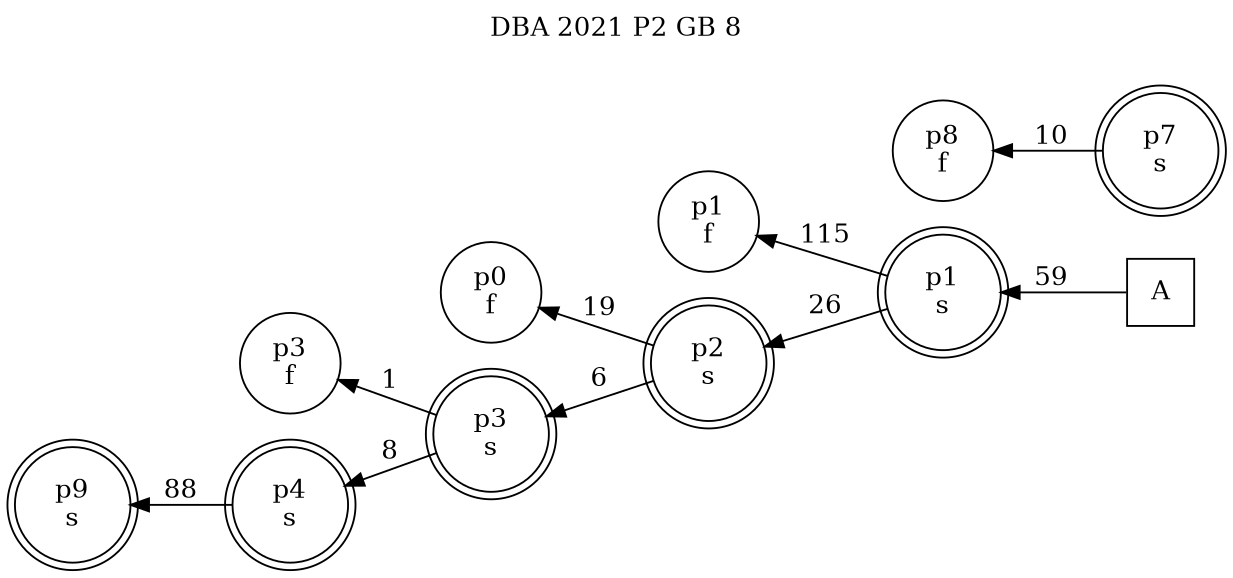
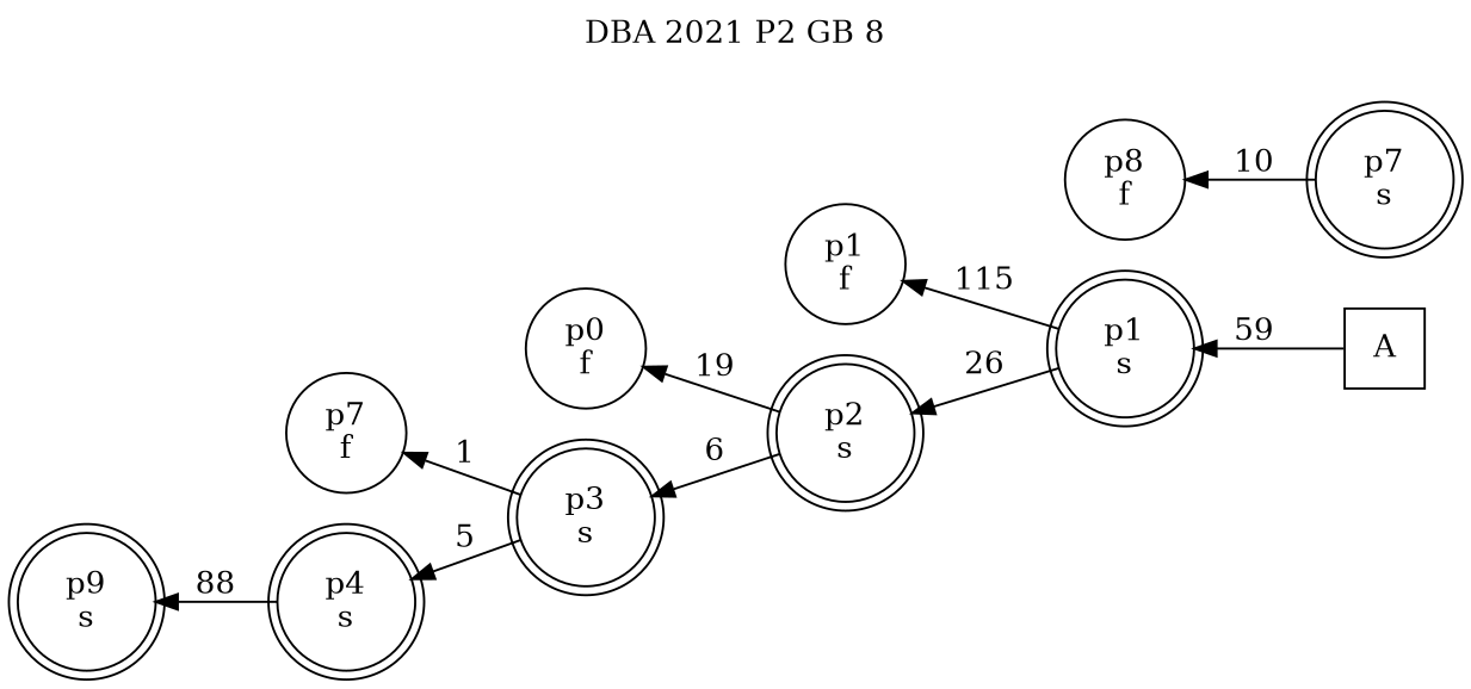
  digraph {
    label=" DBA 2021 P2 GB 8 "
    labelloc=tl
    rankdir=RL
    node [shape=doublecircle]
    n1 [label=A shape=square]
    n2 [label="p1\ns"]
    n3 [label="p1\nf" shape=circle]
    n4 [label="p2\ns"]
    n5 [label="p0\nf" shape=circle]
    n6 [label="p3\ns"]
-   n7 [label="p3\nf" shape=circle]
+   n7 [label="p7\nf" shape=circle]
    n8 [label="p4\ns"]
    n9 [label="p9\ns"]
    n10 [label="p7\ns"]
    n11 [label="p8\nf" shape=circle]
    n1 -> n2 [label=59]
    n2 -> n3 [label=115]
    n2 -> n4 [label=26]
    n4 -> n5 [label=19]
    n4 -> n6 [label=6]
    n6 -> n7 [label=1]
-   n6 -> n8 [label=8]
+   n6 -> n8 [label=5]
    n8 -> n9 [label=88]
    n10 -> n11 [label=10]
  }
